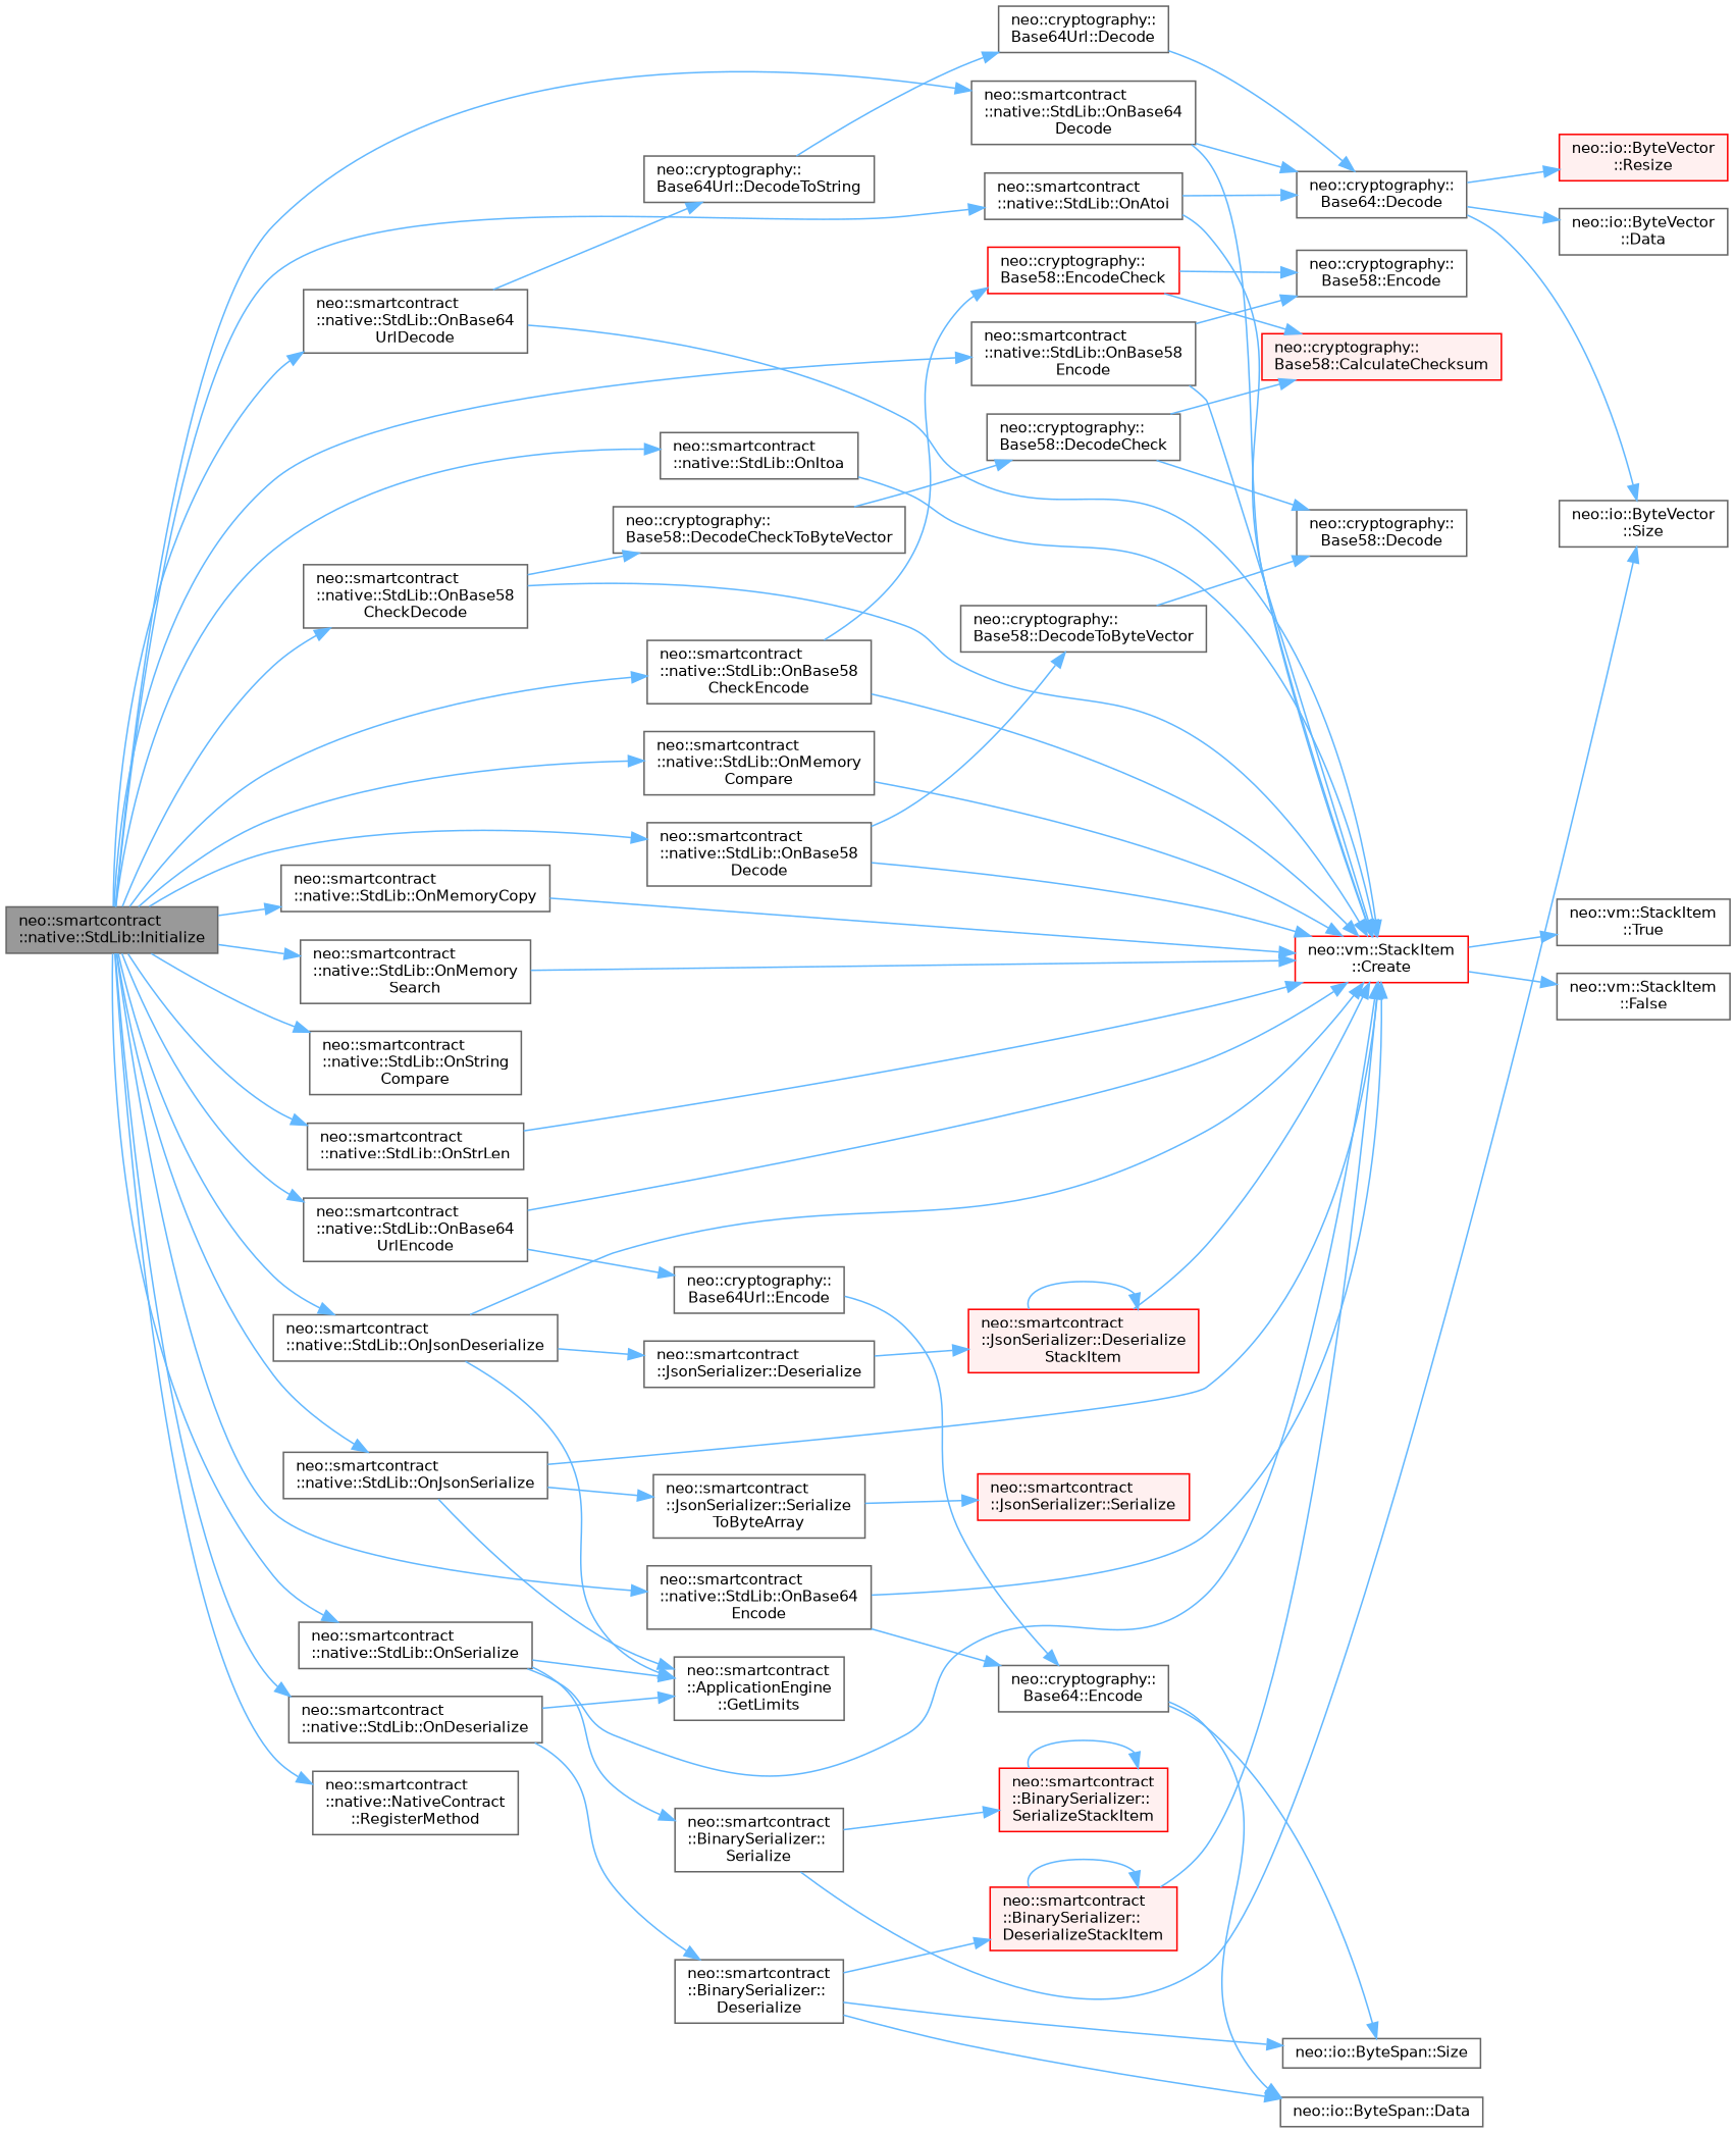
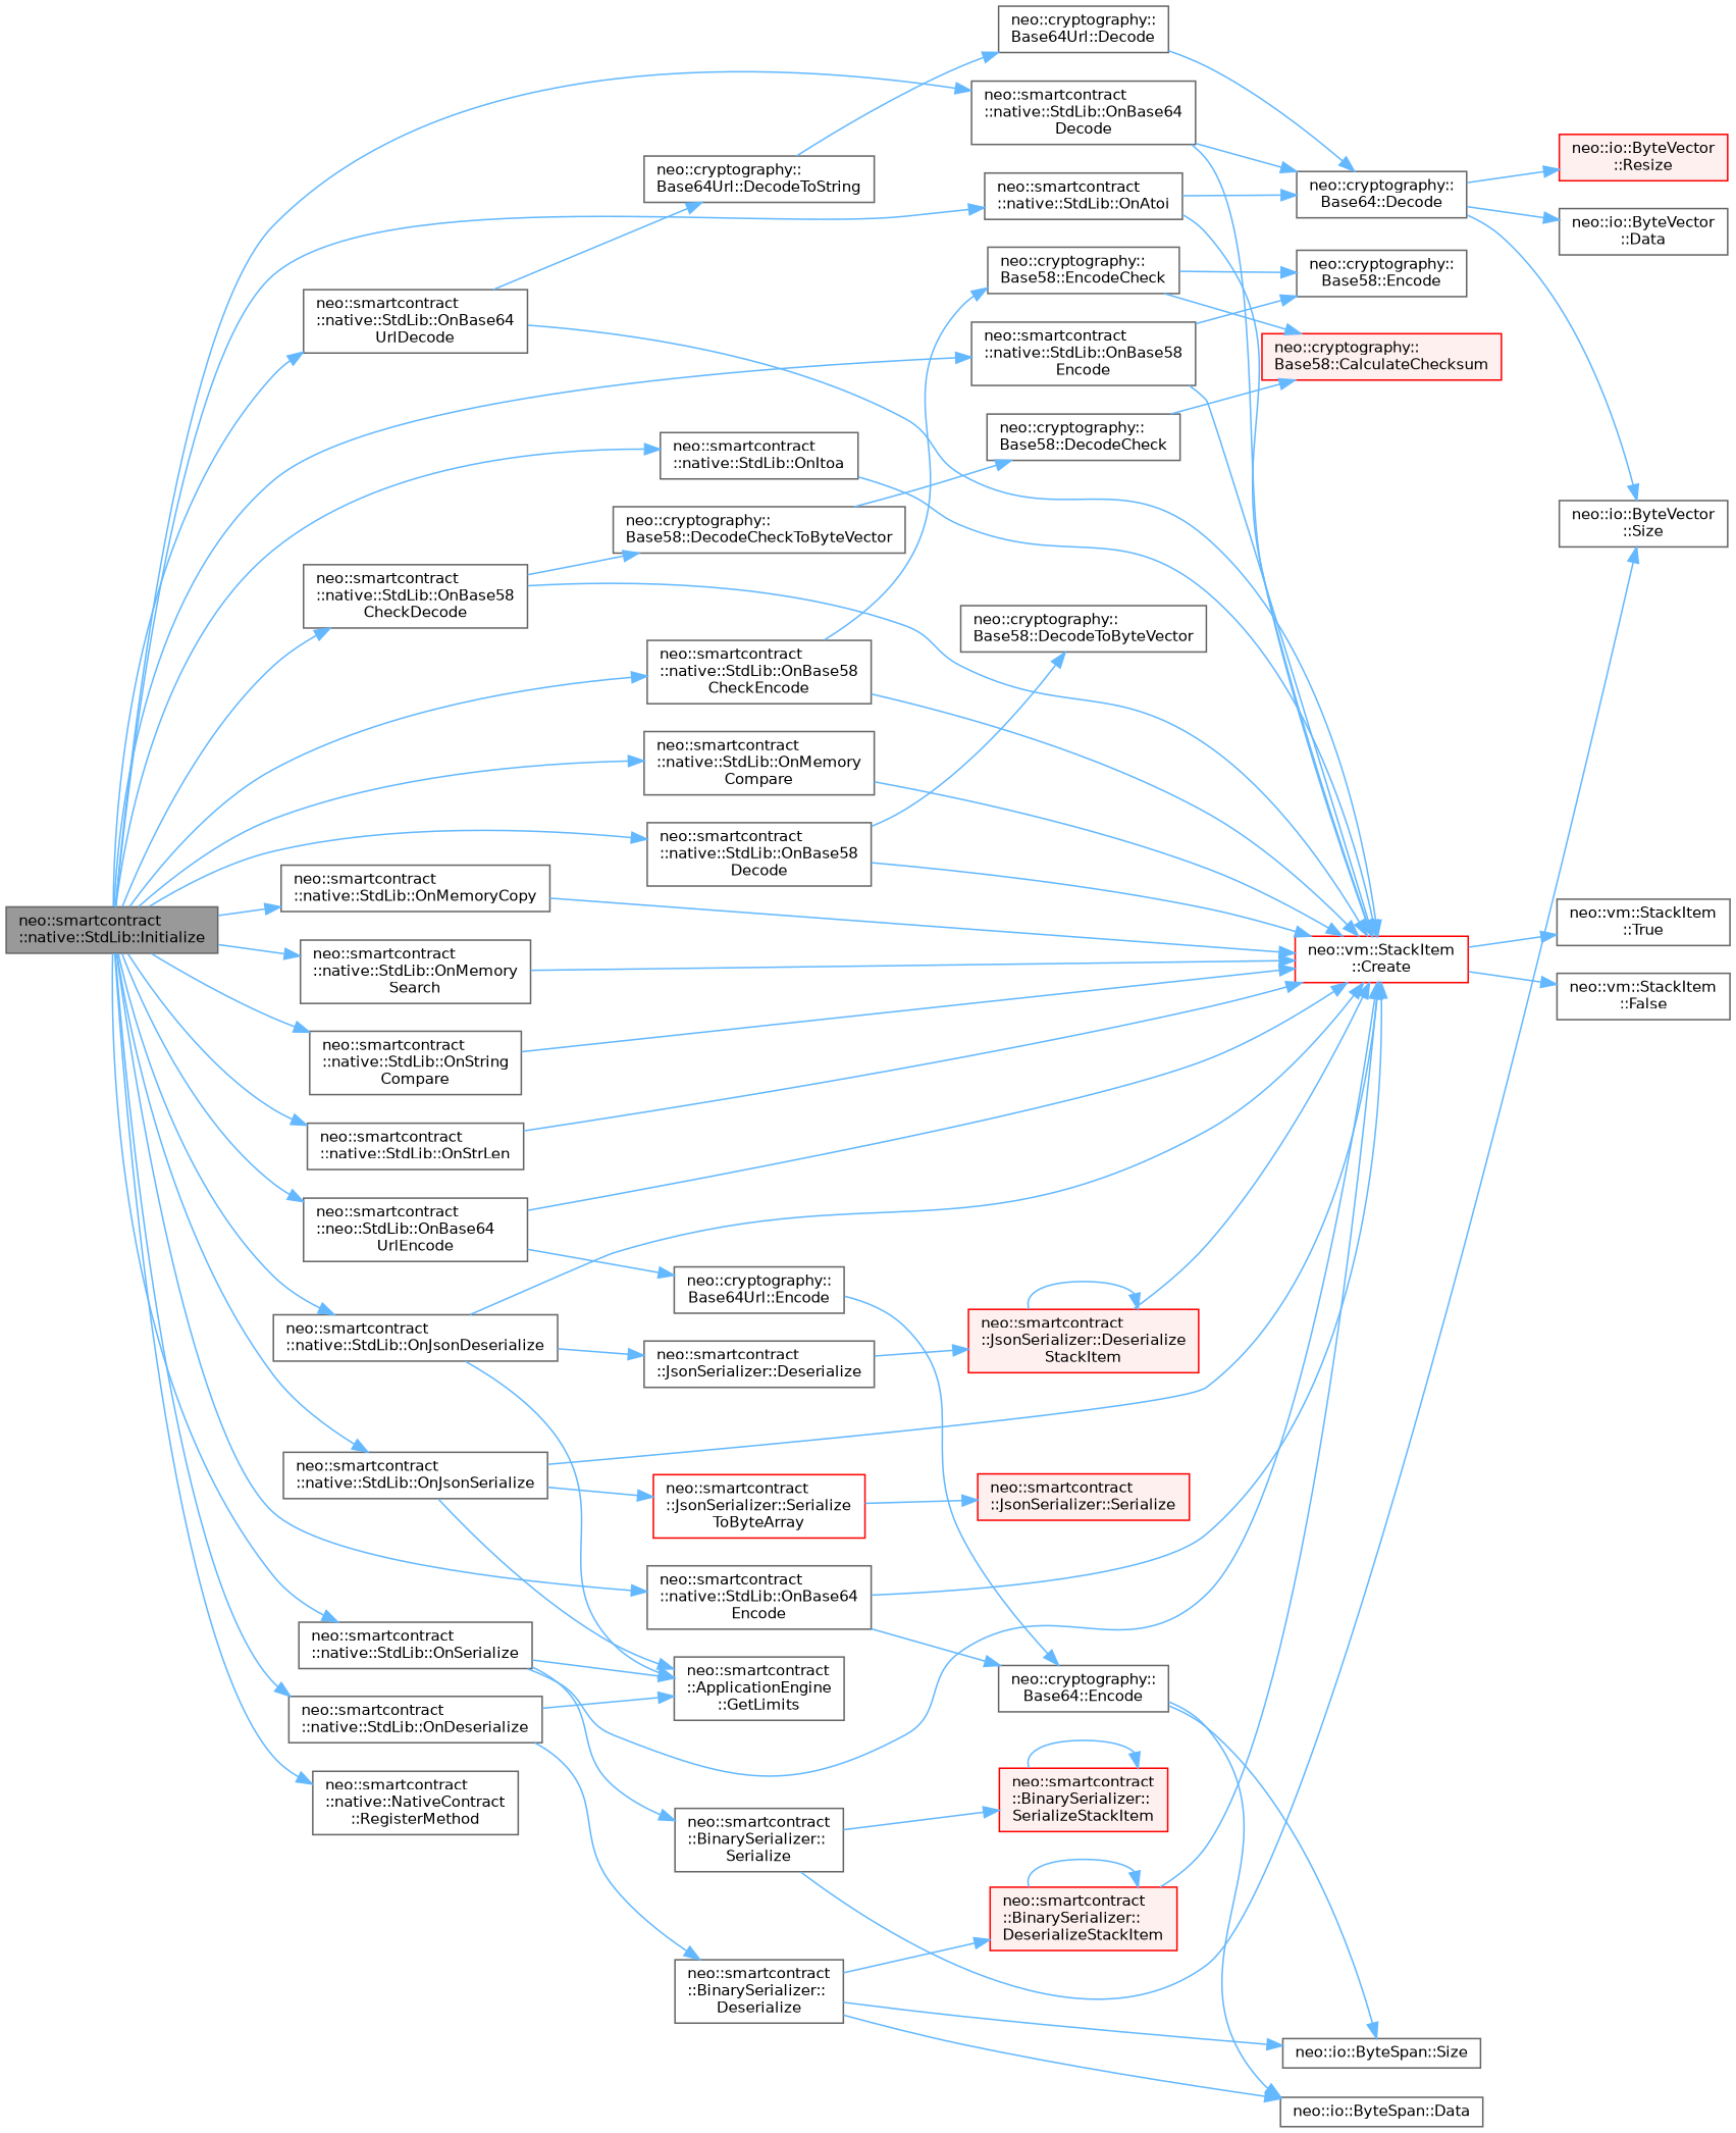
  digraph {
    rankdir=LR
    node [color=grey40 fillcolor=white fontname=Helvetica fontsize=10 shape=box style=filled]
    edge [color=steelblue1 fontname=Helvetica fontsize=10 labelfontname=Helvetica labelfontsize=10 style=solid]
    n1 [color=gray40 fillcolor=grey60 fontcolor=black height=0.2 label="neo::smartcontract\l::native::StdLib::Initialize" width=0.4]
    n2 [height=0.2 label="neo::smartcontract\l::native::StdLib::OnAtoi" width=0.4]
    n3 [height=0.2 label="neo::smartcontract\l::native::StdLib::OnBase58\lCheckDecode" width=0.4]
    n4 [height=0.2 label="neo::smartcontract\l::native::StdLib::OnBase58\lCheckEncode" width=0.4]
    n5 [height=0.2 label="neo::smartcontract\l::native::StdLib::OnBase58\lDecode" width=0.4]
    n6 [height=0.2 label="neo::smartcontract\l::native::StdLib::OnBase58\lEncode" width=0.4]
    n7 [height=0.2 label="neo::smartcontract\l::native::StdLib::OnBase64\lDecode" width=0.4]
    n8 [height=0.2 label="neo::smartcontract\l::native::StdLib::OnBase64\lEncode" width=0.4]
    n9 [height=0.2 label="neo::smartcontract\l::native::StdLib::OnBase64\lUrlDecode" width=0.4]
-   n10 [height=0.2 label="neo::smartcontract\l::native::StdLib::OnBase64\lUrlEncode" width=0.4]
+   n10 [height=0.2 label="neo::smartcontract\l::neo::StdLib::OnBase64\lUrlEncode" width=0.4]
    n11 [height=0.2 label="neo::smartcontract\l::native::StdLib::OnDeserialize" width=0.4]
    n12 [height=0.2 label="neo::smartcontract\l::native::StdLib::OnItoa" width=0.4]
    n13 [height=0.2 label="neo::smartcontract\l::native::StdLib::OnJsonDeserialize" width=0.4]
    n14 [height=0.2 label="neo::smartcontract\l::native::StdLib::OnJsonSerialize" width=0.4]
    n15 [height=0.2 label="neo::smartcontract\l::native::StdLib::OnMemory\lCompare" width=0.4]
    n16 [height=0.2 label="neo::smartcontract\l::native::StdLib::OnMemoryCopy" width=0.4]
    n17 [height=0.2 label="neo::smartcontract\l::native::StdLib::OnMemory\lSearch" width=0.4]
    n18 [height=0.2 label="neo::smartcontract\l::native::StdLib::OnSerialize" width=0.4]
    n19 [height=0.2 label="neo::smartcontract\l::native::StdLib::OnString\lCompare" width=0.4]
    n20 [height=0.2 label="neo::smartcontract\l::native::StdLib::OnStrLen" width=0.4]
    n21 [height=0.2 label="neo::smartcontract\l::native::NativeContract\l::RegisterMethod" width=0.4]
    n22 [color=red height=0.2 label="neo::vm::StackItem\l::Create" width=0.4]
    n23 [height=0.2 label="neo::cryptography::\lBase64::Decode" width=0.4]
    n24 [height=0.2 label="neo::cryptography::\lBase58::DecodeCheckToByteVector" width=0.4]
-   n25 [color=red height=0.2 label="neo::cryptography::\lBase58::EncodeCheck" width=0.4]
+   n25 [height=0.2 label="neo::cryptography::\lBase58::EncodeCheck" width=0.4]
    n26 [height=0.2 label="neo::cryptography::\lBase58::DecodeToByteVector" width=0.4]
    n27 [height=0.2 label="neo::cryptography::\lBase58::Encode" width=0.4]
    n28 [height=0.2 label="neo::cryptography::\lBase64::Encode" width=0.4]
    n29 [height=0.2 label="neo::cryptography::\lBase64Url::DecodeToString" width=0.4]
    n30 [height=0.2 label="neo::cryptography::\lBase64Url::Encode" width=0.4]
    n31 [height=0.2 label="neo::smartcontract\l::BinarySerializer::\lDeserialize" width=0.4]
    n32 [height=0.2 label="neo::smartcontract\l::ApplicationEngine\l::GetLimits" width=0.4]
    n33 [height=0.2 label="neo::smartcontract\l::JsonSerializer::Deserialize" width=0.4]
-   n34 [height=0.2 label="neo::smartcontract\l::JsonSerializer::Serialize\lToByteArray" width=0.4]
+   n34 [color=red height=0.2 label="neo::smartcontract\l::JsonSerializer::Serialize\lToByteArray" width=0.4]
    n35 [height=0.2 label="neo::smartcontract\l::BinarySerializer::\lSerialize" width=0.4]
    n36 [height=0.2 label="neo::vm::StackItem\l::False" width=0.4]
    n37 [height=0.2 label="neo::vm::StackItem\l::True" width=0.4]
    n38 [height=0.2 label="neo::cryptography::\lBase58::DecodeCheck" width=0.4]
    n39 [color=red fillcolor="#FFF0F0" height=0.2 label="neo::cryptography::\lBase58::CalculateChecksum" width=0.4]
-   n40 [height=0.2 label="neo::cryptography::\lBase58::Decode" width=0.4]
    n41 [height=0.2 label="neo::io::ByteVector\l::Data" width=0.4]
    n42 [color=red fillcolor="#FFF0F0" height=0.2 label="neo::io::ByteVector\l::Resize" width=0.4]
    n43 [height=0.2 label="neo::io::ByteVector\l::Size" width=0.4]
    n44 [height=0.2 label="neo::io::ByteSpan::Data" width=0.4]
    n45 [height=0.2 label="neo::io::ByteSpan::Size" width=0.4]
    n46 [height=0.2 label="neo::cryptography::\lBase64Url::Decode" width=0.4]
    n47 [color=red fillcolor="#FFF0F0" height=0.2 label="neo::smartcontract\l::BinarySerializer::\lDeserializeStackItem" width=0.4]
    n48 [color=red fillcolor="#FFF0F0" height=0.2 label="neo::smartcontract\l::JsonSerializer::Deserialize\lStackItem" width=0.4]
    n49 [color=red fillcolor="#FFF0F0" height=0.2 label="neo::smartcontract\l::JsonSerializer::Serialize" width=0.4]
    n50 [color=red fillcolor="#FFF0F0" height=0.2 label="neo::smartcontract\l::BinarySerializer::\lSerializeStackItem" width=0.4]
    n1 -> n2
    n1 -> n3
    n1 -> n4
    n1 -> n5
    n1 -> n6
    n1 -> n7
    n1 -> n8
    n1 -> n9
    n1 -> n10
    n1 -> n11
    n1 -> n12
    n1 -> n13
    n1 -> n14
    n1 -> n15
    n1 -> n16
    n1 -> n17
    n1 -> n18
    n1 -> n19
    n1 -> n20
    n1 -> n21
    n2 -> n22
    n2 -> n23
    n3 -> n22
    n3 -> n24
    n4 -> n22
    n4 -> n25
    n5 -> n22
    n5 -> n26
    n6 -> n22
    n6 -> n27
    n7 -> n22
    n7 -> n23
    n8 -> n22
    n8 -> n28
    n9 -> n22
    n9 -> n29
    n10 -> n22
    n10 -> n30
    n11 -> n31
    n11 -> n32
    n12 -> n22
    n13 -> n22
    n13 -> n32
    n13 -> n33
    n14 -> n22
    n14 -> n32
    n14 -> n34
    n15 -> n22
    n16 -> n22
    n17 -> n22
    n18 -> n22
    n18 -> n32
    n18 -> n35
+   n19 -> n22
    n20 -> n22
    n22 -> n36
    n22 -> n37
    n23 -> n41
    n23 -> n42
    n23 -> n43
    n24 -> n38
    n25 -> n27
    n25 -> n39
-   n26 -> n40
    n28 -> n44
    n28 -> n45
    n29 -> n46
    n30 -> n28
    n31 -> n44
    n31 -> n45
    n31 -> n47
    n33 -> n48
    n34 -> n49
    n35 -> n43
    n35 -> n50
    n38 -> n39
-   n38 -> n40
    n46 -> n23
    n47 -> n22
    n47 -> n47
    n48 -> n22
    n48 -> n48
    n50 -> n50
  }
